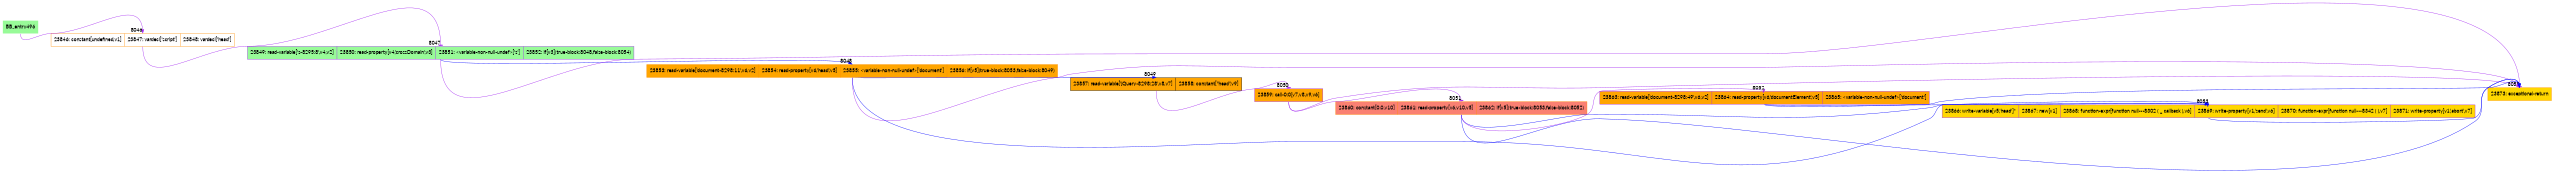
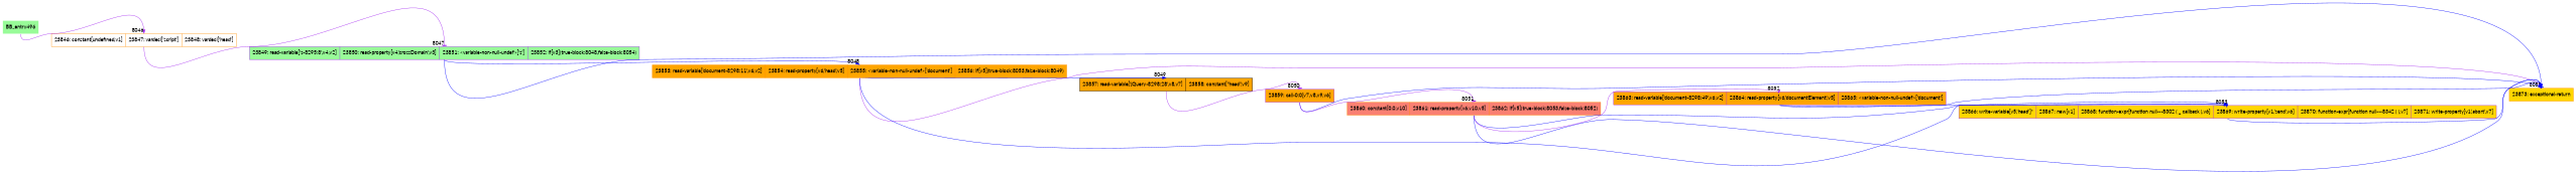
  digraph {
    fontname=Lato
    rankdir=LR
    node [color=purple fillcolor=orange fontname=Lato shape=record style=filled]
    edge [arrowhead=normal color=blue fontname=Lato headport=n tailport=s]
    BB_entry496 [fillcolor=palegreen shape=none]
    n2 [color=darkorange fillcolor=white label="{23846: constant[undefined,v1]|23847: vardecl['script']|23848: vardecl['head']}"]
    n3 [fillcolor=palegreen label="{23849: read-variable['s-8295:8',v4,v2]|23850: read-property[v4,'crossDomain',v3]|23851: \<variable-non-null-undef\>['s']|23852: if[v3](true-block:8048,false-block:8054)}"]
    n4 [color=darkorange label="{23853: read-variable['document-8298:11',v6,v2]|23854: read-property[v6,'head',v5]|23855: \<variable-non-null-undef\>['document']|23856: if[v5](true-block:8053,false-block:8049)}"]
    n5 [color=darkorange fillcolor=gold label="{23873: exceptional-return}"]
    n6 [fillcolor=gold label="{23866: write-variable[v5,'head']*|23867: new[v1]|23868: function-expr[function null---8302 ( _ callback ),v6]|23869: write-property[v1,'send',v6]|23870: function-expr[function null---8342 ( ),v7]|23871: write-property[v1,'abort',v7]}"]
    n7 [color=black label="{23857: read-variable['jQuery-8298:28',v8,v7]|23858: constant[\"head\",v9]}"]
    n8 [label="{23859: call-0:0[v7,v8,v9,v6]}"]
    n9 [color=darkorange fillcolor=salmon label="{23860: constant[0.0,v10]|23861: read-property[v6,v10,v5]|23862: if[v5](true-block:8053,false-block:8052)}"]
    n10 [label="{23863: read-variable['document-8298:49',v6,v2]|23864: read-property[v6,'documentElement',v5]|23865: \<variable-non-null-undef\>['document']}"]
    BB_entry496 -> n2 [color=purple headlabel="    8046"]
    n2 -> n3 [arrowhead=tee color=purple headlabel="      8047"]
    n3 -> n4 [headlabel="      8048"]
-   n3 -> n5 [arrowhead=tee color=purple headlabel="      8055"]
+   n3 -> n5 [arrowhead=tee headlabel="      8055"]
    n4 -> n5 [color=purple]
    n4 -> n6 [arrowhead=tee headlabel="      8053"]
    n4 -> n7 [headlabel="      8049"]
    n6 -> n5
    n7 -> n8 [arrowhead=tee color=purple headlabel="      8050"]
-   n8 -> n5 [color=purple]
+   n8 -> n5
    n8 -> n9 [arrowhead=tee color=purple headlabel="      8051"]
    n9 -> n5
    n9 -> n6
    n9 -> n10 [arrowhead=tee color=purple headlabel="      8052"]
    n10 -> n5
    n10 -> n6
  }
